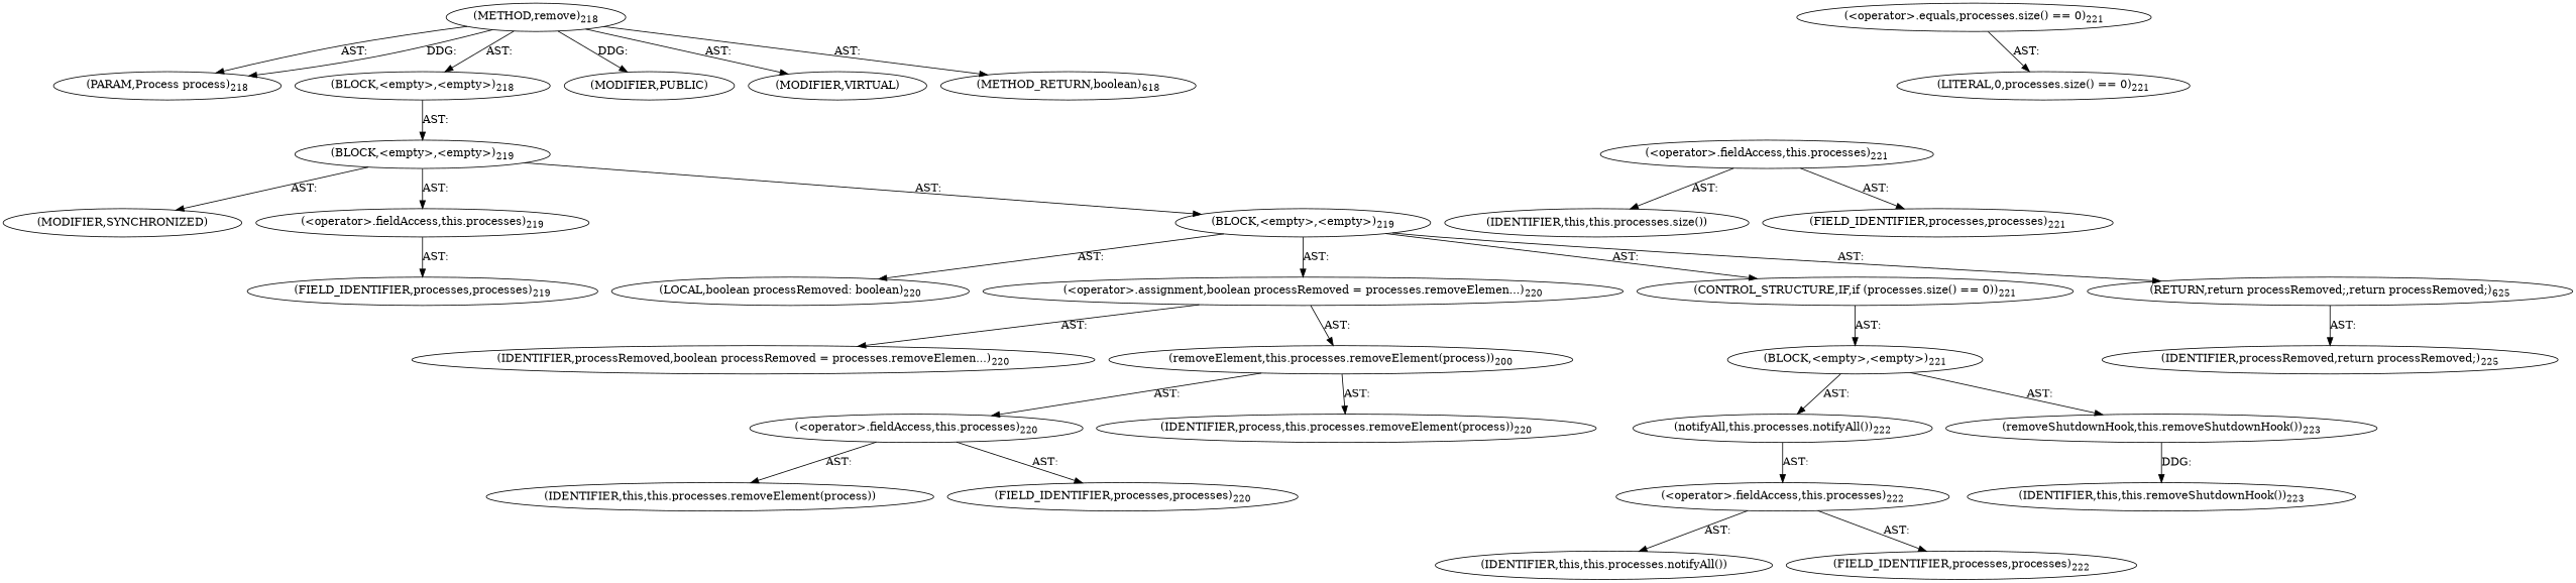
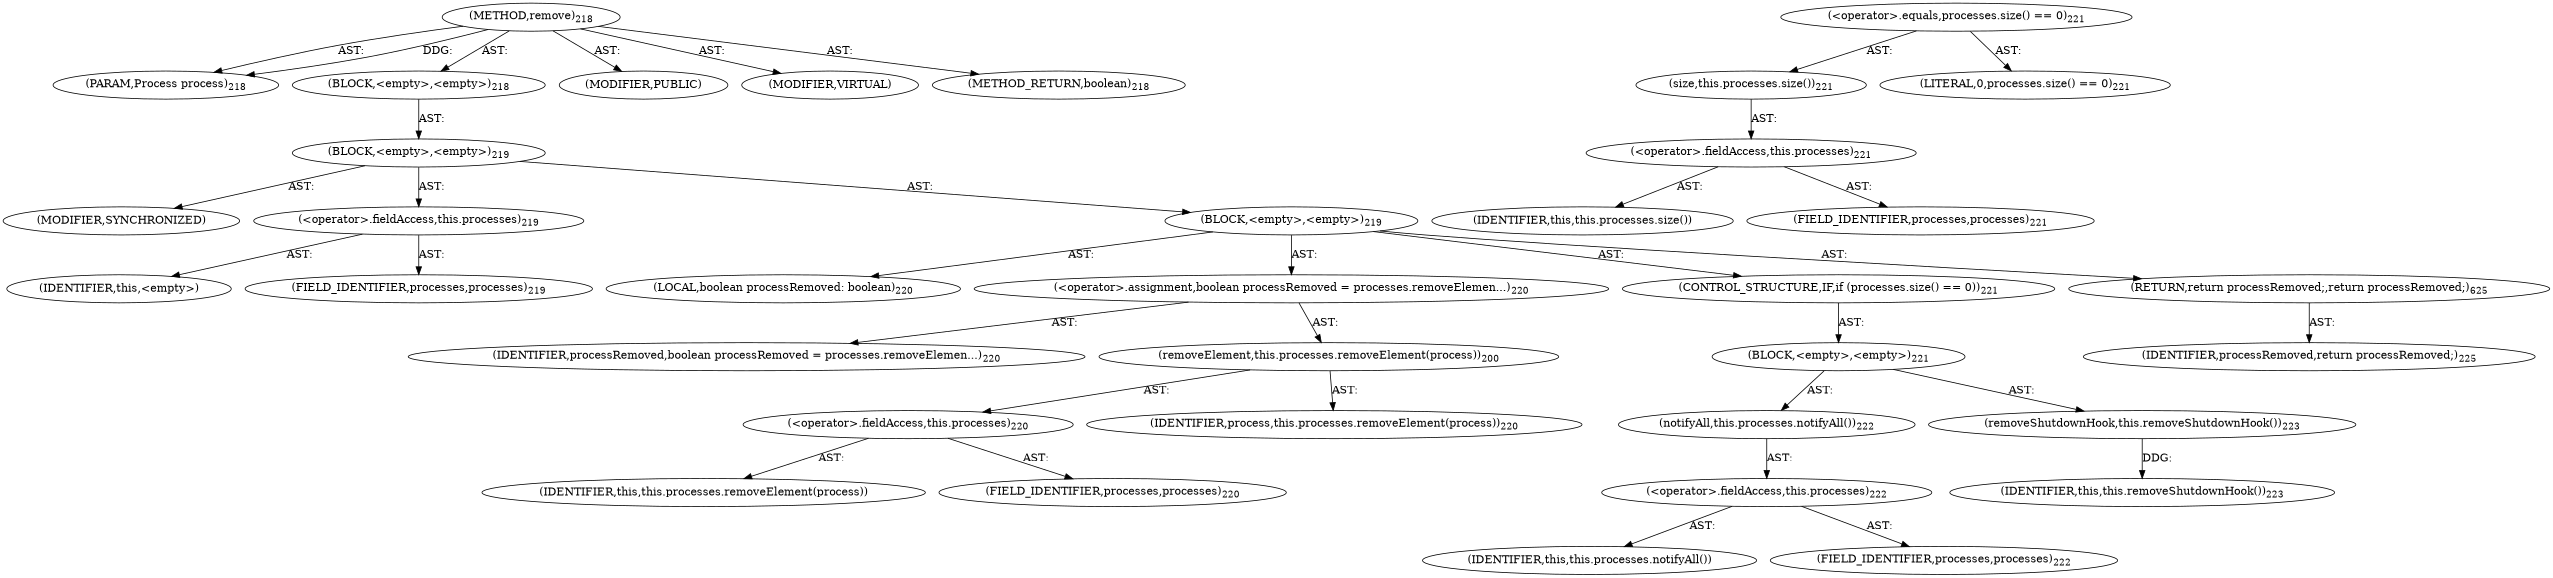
  digraph {
    n1 [label=<(METHOD,remove)<SUB>218</SUB>>]
    n2 [label=<(PARAM,Process process)<SUB>218</SUB>>]
    n3 [label=<(BLOCK,&lt;empty&gt;,&lt;empty&gt;)<SUB>218</SUB>>]
    n4 [label=<(MODIFIER,PUBLIC)>]
    n5 [label=<(MODIFIER,VIRTUAL)>]
-   n6 [label=<(METHOD_RETURN,boolean)<SUB>618</SUB>>]
+   n6 [label=<(METHOD_RETURN,boolean)<SUB>218</SUB>>]
    n7 [label=<(BLOCK,&lt;empty&gt;,&lt;empty&gt;)<SUB>219</SUB>>]
    n8 [label=<(MODIFIER,SYNCHRONIZED)>]
    n9 [label=<(&lt;operator&gt;.fieldAccess,this.processes)<SUB>219</SUB>>]
    n10 [label=<(BLOCK,&lt;empty&gt;,&lt;empty&gt;)<SUB>219</SUB>>]
+   n11 [label=<(IDENTIFIER,this,&lt;empty&gt;)>]
    n12 [label=<(FIELD_IDENTIFIER,processes,processes)<SUB>219</SUB>>]
    n13 [label=<(LOCAL,boolean processRemoved: boolean)<SUB>220</SUB>>]
    n14 [label=<(&lt;operator&gt;.assignment,boolean processRemoved = processes.removeElemen...)<SUB>220</SUB>>]
    n15 [label=<(CONTROL_STRUCTURE,IF,if (processes.size() == 0))<SUB>221</SUB>>]
    n16 [label=<(RETURN,return processRemoved;,return processRemoved;)<SUB>625</SUB>>]
    n17 [label=<(IDENTIFIER,processRemoved,boolean processRemoved = processes.removeElemen...)<SUB>220</SUB>>]
    n18 [label=<(removeElement,this.processes.removeElement(process))<SUB>200</SUB>>]
    n19 [label=<(BLOCK,&lt;empty&gt;,&lt;empty&gt;)<SUB>221</SUB>>]
    n20 [label=<(IDENTIFIER,processRemoved,return processRemoved;)<SUB>225</SUB>>]
    n21 [label=<(&lt;operator&gt;.fieldAccess,this.processes)<SUB>220</SUB>>]
    n22 [label=<(IDENTIFIER,process,this.processes.removeElement(process))<SUB>220</SUB>>]
    n23 [label=<(IDENTIFIER,this,this.processes.removeElement(process))>]
    n24 [label=<(FIELD_IDENTIFIER,processes,processes)<SUB>220</SUB>>]
    n25 [label=<(&lt;operator&gt;.equals,processes.size() == 0)<SUB>221</SUB>>]
+   n26 [label=<(size,this.processes.size())<SUB>221</SUB>>]
    n27 [label=<(LITERAL,0,processes.size() == 0)<SUB>221</SUB>>]
    n28 [label=<(notifyAll,this.processes.notifyAll())<SUB>222</SUB>>]
    n29 [label=<(removeShutdownHook,this.removeShutdownHook())<SUB>223</SUB>>]
    n30 [label=<(&lt;operator&gt;.fieldAccess,this.processes)<SUB>221</SUB>>]
    n31 [label=<(IDENTIFIER,this,this.processes.size())>]
    n32 [label=<(FIELD_IDENTIFIER,processes,processes)<SUB>221</SUB>>]
    n33 [label=<(&lt;operator&gt;.fieldAccess,this.processes)<SUB>222</SUB>>]
    n34 [label=<(IDENTIFIER,this,this.removeShutdownHook())<SUB>223</SUB>>]
    n35 [label=<(IDENTIFIER,this,this.processes.notifyAll())>]
    n36 [label=<(FIELD_IDENTIFIER,processes,processes)<SUB>222</SUB>>]
    n1 -> n2 [label="AST: "]
    n1 -> n2 [label="DDG: "]
    n1 -> n3 [label="AST: "]
-   n1 -> n4 [label="DDG: "]
+   n1 -> n4 [label="AST: "]
    n1 -> n5 [label="AST: "]
    n1 -> n6 [label="AST: "]
    n3 -> n7 [label="AST: "]
    n7 -> n8 [label="AST: "]
    n7 -> n9 [label="AST: "]
    n7 -> n10 [label="AST: "]
+   n9 -> n11 [label="AST: "]
    n9 -> n12 [label="AST: "]
    n10 -> n13 [label="AST: "]
    n10 -> n14 [label="AST: "]
    n10 -> n15 [label="AST: "]
    n10 -> n16 [label="AST: "]
    n14 -> n17 [label="AST: "]
    n14 -> n18 [label="AST: "]
    n15 -> n19 [label="AST: "]
    n16 -> n20 [label="AST: "]
    n18 -> n21 [label="AST: "]
    n18 -> n22 [label="AST: "]
    n19 -> n28 [label="AST: "]
    n19 -> n29 [label="AST: "]
    n21 -> n23 [label="AST: "]
    n21 -> n24 [label="AST: "]
+   n25 -> n26 [label="AST: "]
    n25 -> n27 [label="AST: "]
+   n26 -> n30 [label="AST: "]
    n28 -> n33 [label="AST: "]
    n29 -> n34 [label="DDG: "]
    n30 -> n31 [label="AST: "]
    n30 -> n32 [label="AST: "]
    n33 -> n35 [label="AST: "]
    n33 -> n36 [label="AST: "]
  }
